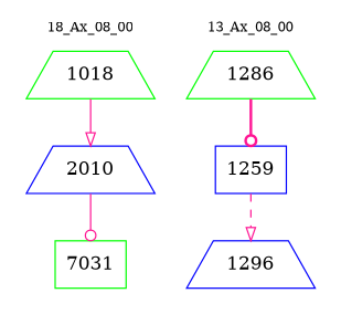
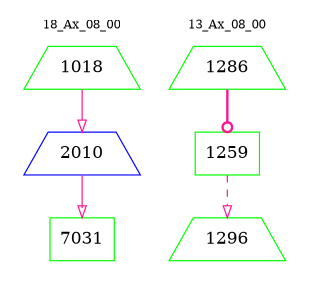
  digraph {
    node [color=green shape=trapezium]
    edge [arrowhead=onormal color=deeppink style=solid]
    n1 [label=1018]
    n2 [color=blue label=2010]
    n3 [label=7031 shape=box]
    n4 [label=1286]
-   n5 [color=blue label=1259 shape=box]
-   n6 [color=blue label=1296]
+   n5 [label=1259 shape=box]
+   n6 [label=1296]
    subgraph cluster_1 {
      color=white
      fontsize=10
      label="18_Ax_08_00"
      n1
      n2
      n3
    }
    subgraph cluster_2 {
      color=white
      fontsize=10
      label="13_Ax_08_00"
      n4
      n5
      n6
    }
    n1 -> n2
-   n2 -> n3 [arrowhead=odot]
+   n2 -> n3
    n4 -> n5 [arrowhead=odot style=bold]
    n5 -> n6 [style=dashed]
  }
